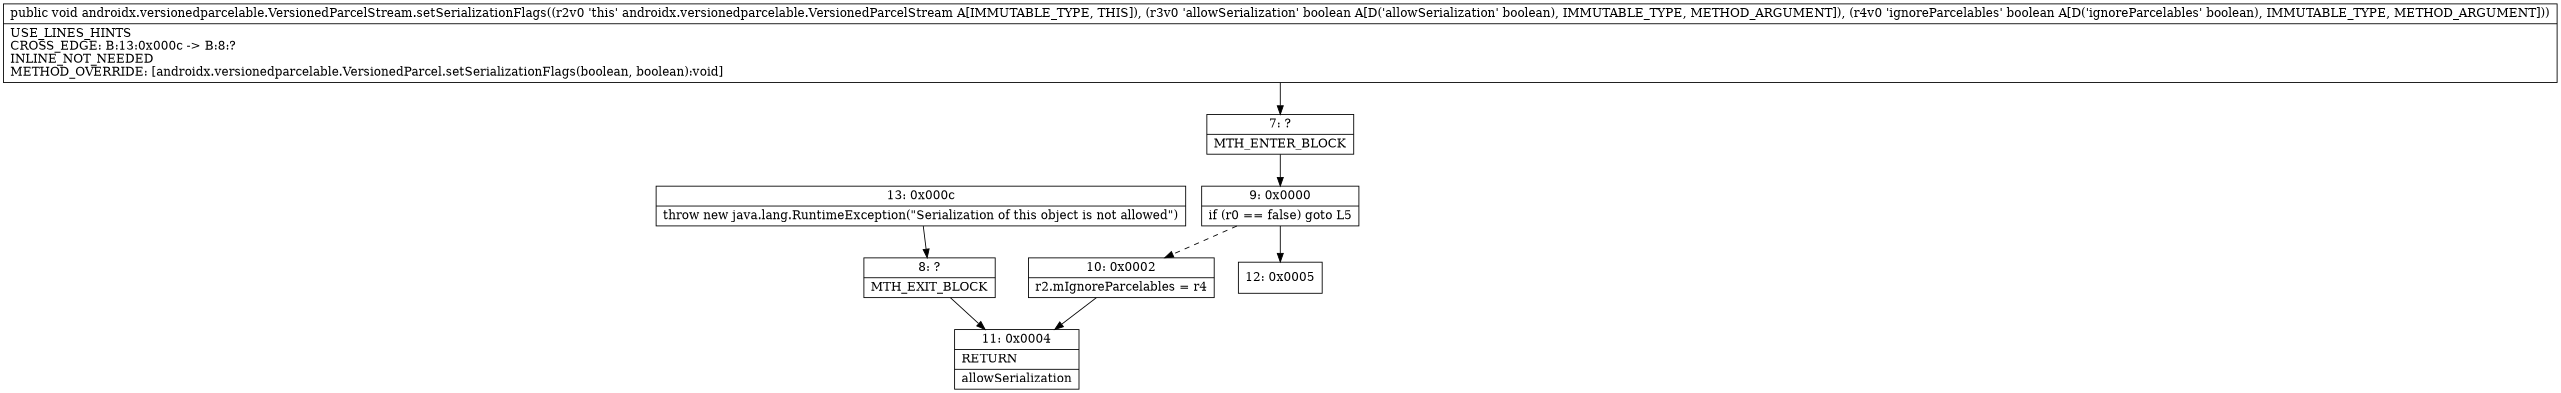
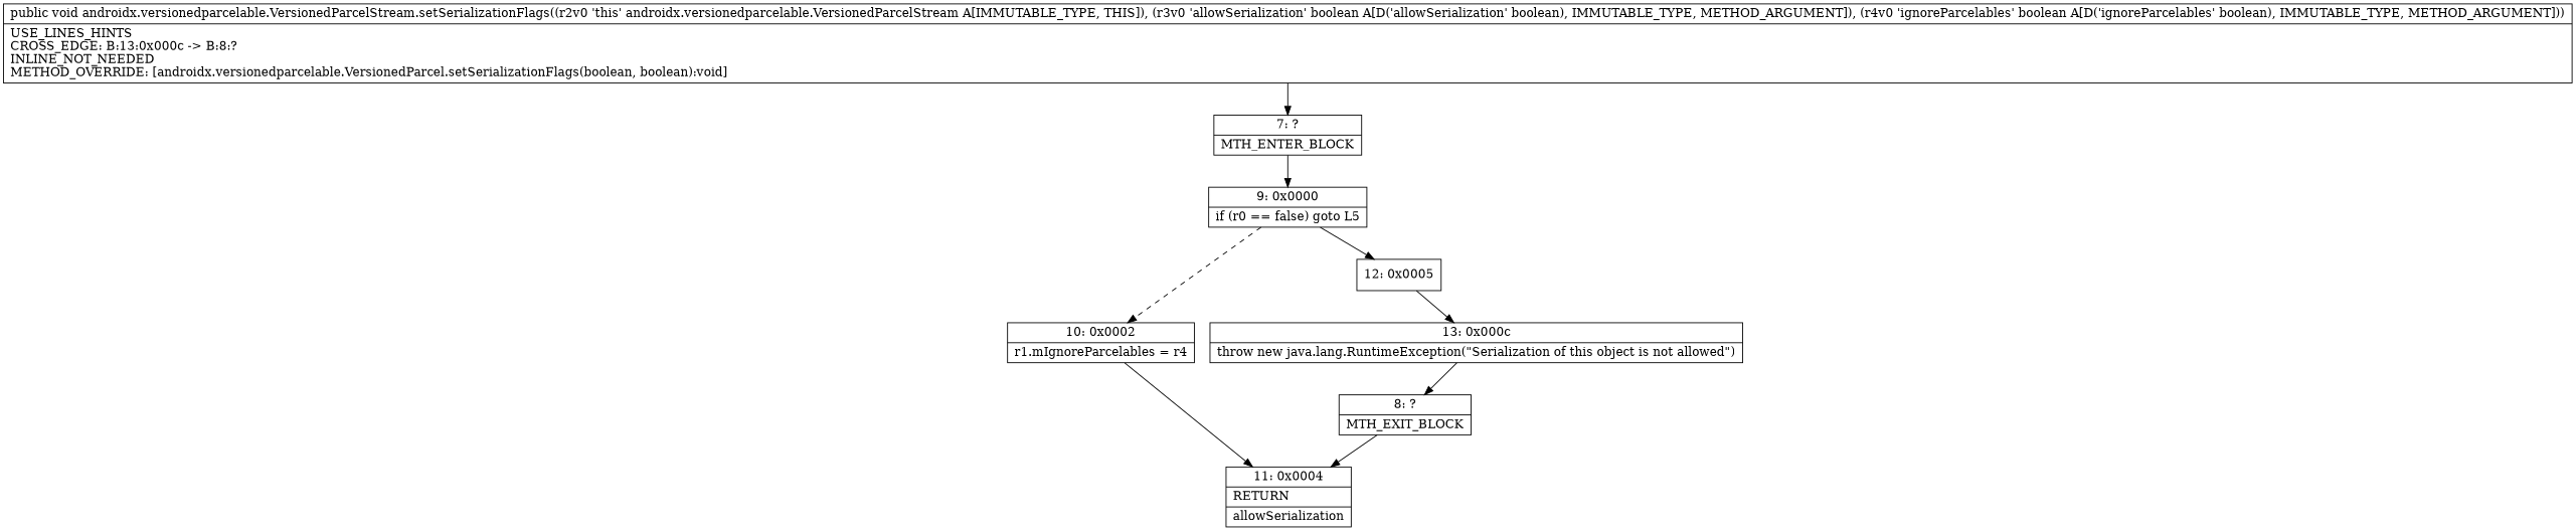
  digraph {
    node [shape=record]
    n1 [label="{7\:\ ?|MTH_ENTER_BLOCK\l}"]
    n2 [label="{9\:\ 0x0000|if (r0 == false) goto L5\l}"]
-   n3 [label="{10\:\ 0x0002|r2.mIgnoreParcelables = r4\l}"]
+   n3 [label="{10\:\ 0x0002|r1.mIgnoreParcelables = r4\l}"]
    n4 [label="{12\:\ 0x0005}"]
    n5 [label="{11\:\ 0x0004|RETURN\l|allowSerialization\l}"]
    n6 [label="{13\:\ 0x000c|throw new java.lang.RuntimeException(\"Serialization of this object is not allowed\")\l}"]
    n7 [label="{8\:\ ?|MTH_EXIT_BLOCK\l}"]
    n8 [label="{public void androidx.versionedparcelable.VersionedParcelStream.setSerializationFlags((r2v0 'this' androidx.versionedparcelable.VersionedParcelStream A[IMMUTABLE_TYPE, THIS]), (r3v0 'allowSerialization' boolean A[D('allowSerialization' boolean), IMMUTABLE_TYPE, METHOD_ARGUMENT]), (r4v0 'ignoreParcelables' boolean A[D('ignoreParcelables' boolean), IMMUTABLE_TYPE, METHOD_ARGUMENT]))  | USE_LINES_HINTS\lCROSS_EDGE: B:13:0x000c \-\> B:8:?\lINLINE_NOT_NEEDED\lMETHOD_OVERRIDE: [androidx.versionedparcelable.VersionedParcel.setSerializationFlags(boolean, boolean):void]\l}"]
    n1 -> n2
    n2 -> n3 [style=dashed]
    n2 -> n4
    n3 -> n5
+   n4 -> n6
    n6 -> n7
    n7 -> n5
    n8 -> n1
  }
